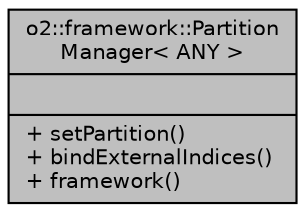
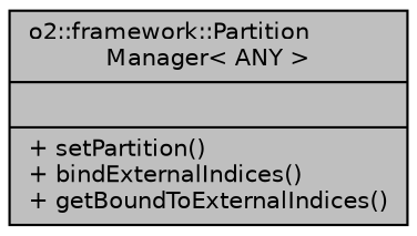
  digraph {
-   n1 [color=black fillcolor=grey75 fontcolor=black fontname=Helvetica fontsize=10 height=0.2 label="{o2::framework::Partition\lManager\< ANY \>\n||+ setPartition()\l+ bindExternalIndices()\l+ framework()\l}" shape=record style=filled width=0.4]
+   n1 [color=black fillcolor=grey75 fontcolor=black fontname=Helvetica fontsize=10 height=0.2 label="{o2::framework::Partition\lManager\< ANY \>\n||+ setPartition()\l+ bindExternalIndices()\l+ getBoundToExternalIndices()\l}" shape=record style=filled width=0.4]
  }
